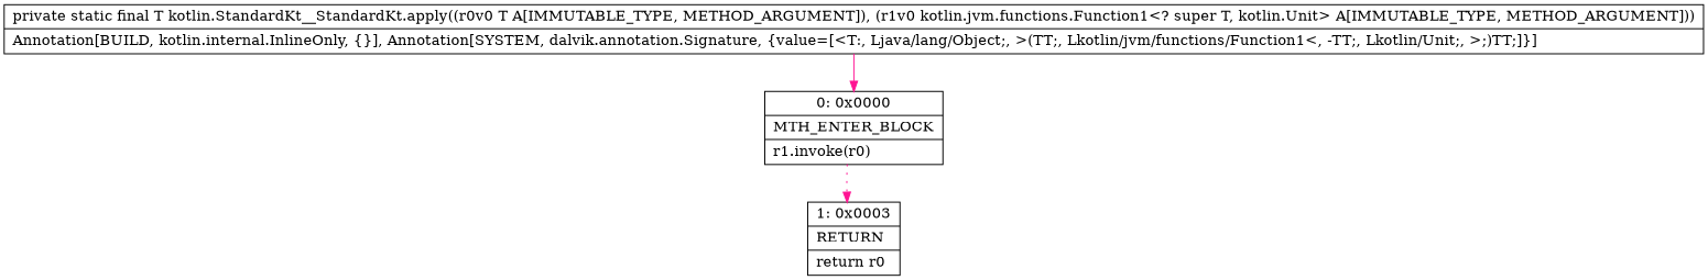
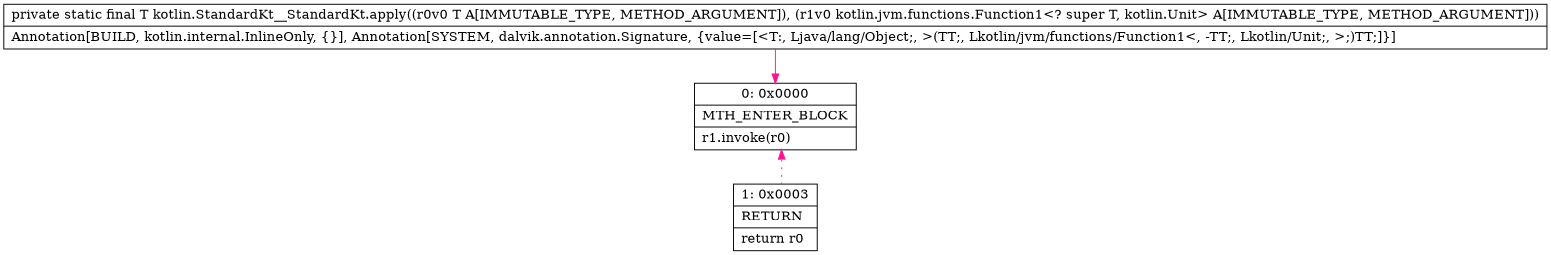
  digraph {
    node [shape=record]
    edge [color=deeppink]
    n1 [label="{0\:\ 0x0000|MTH_ENTER_BLOCK\l|r1.invoke(r0)\l}"]
    n2 [label="{1\:\ 0x0003|RETURN\l|return r0\l}"]
    n3 [label="{private static final T kotlin.StandardKt__StandardKt.apply((r0v0 T A[IMMUTABLE_TYPE, METHOD_ARGUMENT]), (r1v0 kotlin.jvm.functions.Function1\<? super T, kotlin.Unit\> A[IMMUTABLE_TYPE, METHOD_ARGUMENT]))  | Annotation[BUILD, kotlin.internal.InlineOnly, \{\}], Annotation[SYSTEM, dalvik.annotation.Signature, \{value=[\<T:, Ljava\/lang\/Object;, \>(TT;, Lkotlin\/jvm\/functions\/Function1\<, \-TT;, Lkotlin\/Unit;, \>;)TT;]\}]\l}"]
-   n1 -> n2 [style=dotted]
+   n2 -> n1 [style=dotted]
    n3 -> n1 [style=solid]
  }
